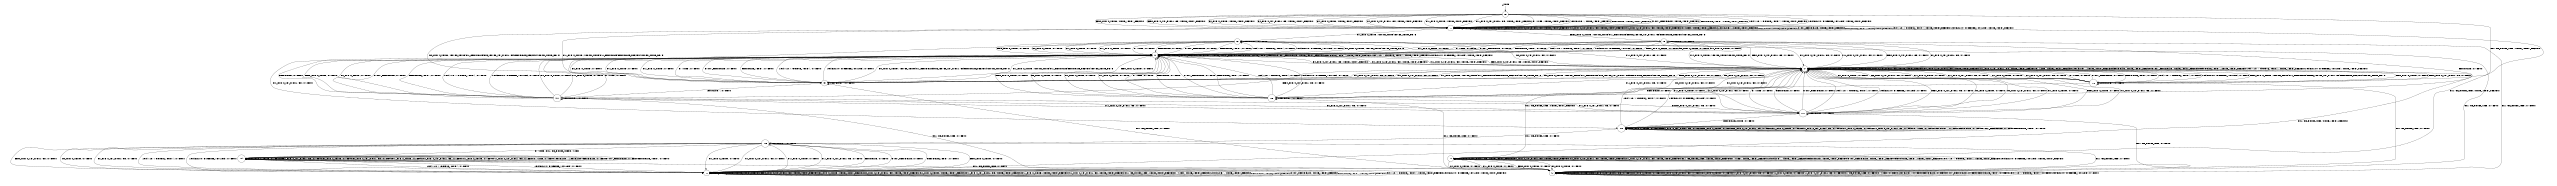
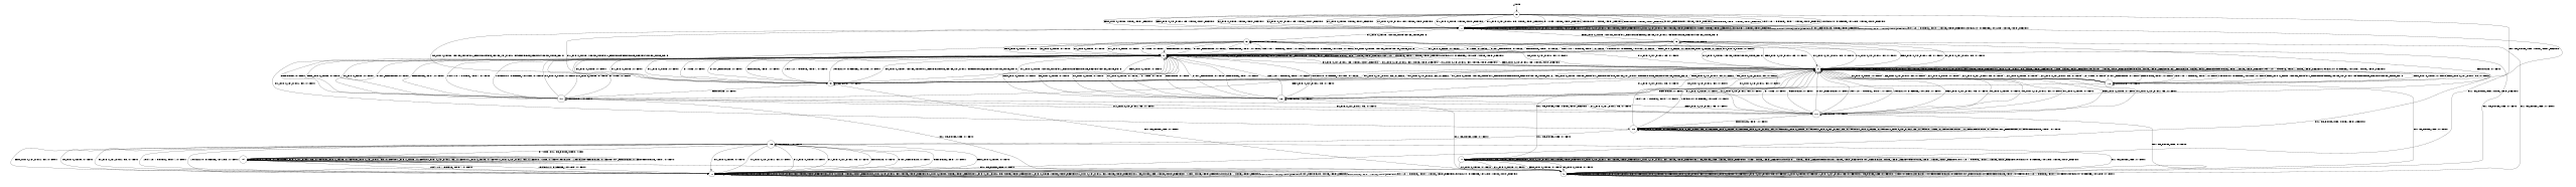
  digraph {
    fontname=Lato
    node [fontname=Lato shape=circle]
    edge [fontname=Lato]
    n1 [label=s0]
    n2 [label=s1]
    n3 [label=s15]
    n4 [label=s2]
    n5 [label=s3]
    n6 [label=s5]
    n7 [label=s9]
    n8 [label=s4]
    n9 [label=s6]
    n10 [label=s7]
    n11 [label=s12]
    n12 [label=s16]
    n13 [label=s10]
    n14 [label=s8]
    n15 [label=s13]
    n16 [label=s11]
    n17 [label=s24]
    __start0 [height=0 shape=none width=0]
    n1 -> n2 [label="ECDH_CLIENT_HELLO / HELLO_VERIFY_REQUEST"]
    n1 -> n2 [label="ECDH_CLIENT_KEY_EXCHANGE / HELLO_VERIFY_REQUEST"]
    n1 -> n2 [label="DH_CLIENT_HELLO / HELLO_VERIFY_REQUEST"]
    n1 -> n2 [label="DH_CLIENT_KEY_EXCHANGE / HELLO_VERIFY_REQUEST"]
    n1 -> n2 [label="PSK_CLIENT_HELLO / HELLO_VERIFY_REQUEST"]
    n1 -> n2 [label="PSK_CLIENT_KEY_EXCHANGE / HELLO_VERIFY_REQUEST"]
    n1 -> n2 [label="RSA_CLIENT_HELLO / HELLO_VERIFY_REQUEST"]
    n1 -> n2 [label="RSA_CLIENT_KEY_EXCHANGE / HELLO_VERIFY_REQUEST"]
    n1 -> n2 [label="FINISHED / HELLO_VERIFY_REQUEST"]
    n1 -> n2 [label="APPLICATION / HELLO_VERIFY_REQUEST"]
    n1 -> n2 [label="CERTIFICATE / HELLO_VERIFY_REQUEST"]
    n1 -> n2 [label="EMPTY_CERTIFICATE / HELLO_VERIFY_REQUEST"]
    n1 -> n2 [label="CERTIFICATE_VERIFY / HELLO_VERIFY_REQUEST"]
    n1 -> n2 [label="Alert(WARNING,CLOSE_NOTIFY) / HELLO_VERIFY_REQUEST"]
    n1 -> n2 [label="Alert(FATAL,UNEXPECTED_MESSAGE) / HELLO_VERIFY_REQUEST"]
    n1 -> n3 [label="CHANGE_CIPHER_SPEC / HELLO_VERIFY_REQUEST"]
    n2 -> n2 [label="ECDH_CLIENT_KEY_EXCHANGE / HELLO_VERIFY_REQUEST"]
    n2 -> n2 [label="DH_CLIENT_KEY_EXCHANGE / HELLO_VERIFY_REQUEST"]
    n2 -> n2 [label="PSK_CLIENT_KEY_EXCHANGE / HELLO_VERIFY_REQUEST"]
    n2 -> n2 [label="RSA_CLIENT_KEY_EXCHANGE / HELLO_VERIFY_REQUEST"]
    n2 -> n2 [label="FINISHED / HELLO_VERIFY_REQUEST"]
    n2 -> n2 [label="APPLICATION / HELLO_VERIFY_REQUEST"]
    n2 -> n2 [label="CERTIFICATE / HELLO_VERIFY_REQUEST"]
    n2 -> n2 [label="EMPTY_CERTIFICATE / HELLO_VERIFY_REQUEST"]
    n2 -> n2 [label="CERTIFICATE_VERIFY / HELLO_VERIFY_REQUEST"]
    n2 -> n2 [label="Alert(WARNING,CLOSE_NOTIFY) / HELLO_VERIFY_REQUEST"]
    n2 -> n2 [label="Alert(FATAL,UNEXPECTED_MESSAGE) / HELLO_VERIFY_REQUEST"]
    n2 -> n4 [label="CHANGE_CIPHER_SPEC / HELLO_VERIFY_REQUEST"]
    n2 -> n5 [label="PSK_CLIENT_HELLO / SERVER_HELLO|SERVER_HELLO_DONE"]
    n2 -> n6 [label="DH_CLIENT_HELLO / SERVER_HELLO|RSA_CERTIFICATE|DHE_SERVER_KEY_EXCHANGE|CERTIFICATE_REQUEST|SERVER_HELLO_DONE"]
    n2 -> n6 [label="RSA_CLIENT_HELLO / SERVER_HELLO|RSA_CERTIFICATE|CERTIFICATE_REQUEST|SERVER_HELLO_DONE"]
    n2 -> n7 [label="ECDH_CLIENT_HELLO / SERVER_HELLO|RSA_CERTIFICATE|ECDHE_SERVER_KEY_EXCHANGE|CERTIFICATE_REQUEST|SERVER_HELLO_DONE"]
    n3 -> n3 [label="APPLICATION / TIMEOUT"]
    n3 -> n8 [label="CHANGE_CIPHER_SPEC / TIMEOUT"]
    n3 -> n10 [label="ECDH_CLIENT_HELLO / TIMEOUT"]
    n3 -> n10 [label="ECDH_CLIENT_KEY_EXCHANGE / TIMEOUT"]
    n3 -> n10 [label="DH_CLIENT_HELLO / TIMEOUT"]
    n3 -> n10 [label="DH_CLIENT_KEY_EXCHANGE / TIMEOUT"]
    n3 -> n10 [label="PSK_CLIENT_HELLO / TIMEOUT"]
    n3 -> n10 [label="PSK_CLIENT_KEY_EXCHANGE / TIMEOUT"]
    n3 -> n10 [label="RSA_CLIENT_HELLO / TIMEOUT"]
    n3 -> n10 [label="RSA_CLIENT_KEY_EXCHANGE / TIMEOUT"]
    n3 -> n10 [label="FINISHED / TIMEOUT"]
    n3 -> n10 [label="EMPTY_CERTIFICATE / TIMEOUT"]
    n3 -> n10 [label="CERTIFICATE_VERIFY / TIMEOUT"]
    n3 -> n10 [label="Alert(WARNING,CLOSE_NOTIFY) / TIMEOUT"]
    n3 -> n10 [label="Alert(FATAL,UNEXPECTED_MESSAGE) / TIMEOUT"]
    n3 -> n13 [label="CERTIFICATE / TIMEOUT"]
    n4 -> n4 [label="ECDH_CLIENT_KEY_EXCHANGE / HELLO_VERIFY_REQUEST"]
    n4 -> n4 [label="DH_CLIENT_KEY_EXCHANGE / HELLO_VERIFY_REQUEST"]
    n4 -> n4 [label="PSK_CLIENT_KEY_EXCHANGE / HELLO_VERIFY_REQUEST"]
    n4 -> n4 [label="RSA_CLIENT_KEY_EXCHANGE / HELLO_VERIFY_REQUEST"]
    n4 -> n4 [label="CHANGE_CIPHER_SPEC / HELLO_VERIFY_REQUEST"]
    n4 -> n4 [label="FINISHED / HELLO_VERIFY_REQUEST"]
    n4 -> n4 [label="APPLICATION / HELLO_VERIFY_REQUEST"]
    n4 -> n4 [label="CERTIFICATE / HELLO_VERIFY_REQUEST"]
    n4 -> n4 [label="EMPTY_CERTIFICATE / HELLO_VERIFY_REQUEST"]
    n4 -> n4 [label="CERTIFICATE_VERIFY / HELLO_VERIFY_REQUEST"]
    n4 -> n4 [label="Alert(WARNING,CLOSE_NOTIFY) / HELLO_VERIFY_REQUEST"]
    n4 -> n4 [label="Alert(FATAL,UNEXPECTED_MESSAGE) / HELLO_VERIFY_REQUEST"]
    n4 -> n8 [label="ECDH_CLIENT_HELLO / TIMEOUT"]
    n4 -> n8 [label="DH_CLIENT_HELLO / TIMEOUT"]
    n4 -> n8 [label="PSK_CLIENT_HELLO / TIMEOUT"]
    n4 -> n8 [label="RSA_CLIENT_HELLO / TIMEOUT"]
    n5 -> n5 [label="APPLICATION / TIMEOUT"]
    n5 -> n8 [label="CHANGE_CIPHER_SPEC / TIMEOUT"]
    n5 -> n9 [label="ECDH_CLIENT_HELLO / TIMEOUT"]
    n5 -> n9 [label="DH_CLIENT_HELLO / TIMEOUT"]
    n5 -> n9 [label="PSK_CLIENT_HELLO / TIMEOUT"]
    n5 -> n9 [label="RSA_CLIENT_HELLO / TIMEOUT"]
    n5 -> n9 [label="FINISHED / TIMEOUT"]
    n5 -> n9 [label="CERTIFICATE / TIMEOUT"]
    n5 -> n9 [label="EMPTY_CERTIFICATE / TIMEOUT"]
    n5 -> n9 [label="CERTIFICATE_VERIFY / TIMEOUT"]
    n5 -> n9 [label="Alert(WARNING,CLOSE_NOTIFY) / TIMEOUT"]
    n5 -> n9 [label="Alert(FATAL,UNEXPECTED_MESSAGE) / TIMEOUT"]
    n5 -> n10 [label="ECDH_CLIENT_KEY_EXCHANGE / TIMEOUT"]
    n5 -> n10 [label="DH_CLIENT_KEY_EXCHANGE / TIMEOUT"]
    n5 -> n10 [label="RSA_CLIENT_KEY_EXCHANGE / TIMEOUT"]
    n5 -> n11 [label="PSK_CLIENT_KEY_EXCHANGE / TIMEOUT"]
    n6 -> n6 [label="APPLICATION / TIMEOUT"]
    n6 -> n8 [label="CHANGE_CIPHER_SPEC / TIMEOUT"]
    n6 -> n9 [label="ECDH_CLIENT_HELLO / TIMEOUT"]
    n6 -> n9 [label="DH_CLIENT_HELLO / TIMEOUT"]
    n6 -> n9 [label="PSK_CLIENT_HELLO / TIMEOUT"]
    n6 -> n9 [label="RSA_CLIENT_HELLO / TIMEOUT"]
    n6 -> n9 [label="FINISHED / TIMEOUT"]
    n6 -> n9 [label="EMPTY_CERTIFICATE / TIMEOUT"]
    n6 -> n9 [label="CERTIFICATE_VERIFY / TIMEOUT"]
    n6 -> n9 [label="Alert(WARNING,CLOSE_NOTIFY) / TIMEOUT"]
    n6 -> n9 [label="Alert(FATAL,UNEXPECTED_MESSAGE) / TIMEOUT"]
    n6 -> n10 [label="ECDH_CLIENT_KEY_EXCHANGE / TIMEOUT"]
    n6 -> n10 [label="DH_CLIENT_KEY_EXCHANGE / TIMEOUT"]
    n6 -> n10 [label="PSK_CLIENT_KEY_EXCHANGE / TIMEOUT"]
    n6 -> n10 [label="RSA_CLIENT_KEY_EXCHANGE / TIMEOUT"]
-   n6 -> n12 [label="APPLICATION / TIMEOUT"]
+   n6 -> n12 [label="CERTIFICATE / TIMEOUT"]
    n7 -> n7 [label="APPLICATION / TIMEOUT"]
    n7 -> n8 [label="CHANGE_CIPHER_SPEC / TIMEOUT"]
    n7 -> n9 [label="ECDH_CLIENT_HELLO / TIMEOUT"]
    n7 -> n9 [label="DH_CLIENT_HELLO / TIMEOUT"]
    n7 -> n9 [label="PSK_CLIENT_HELLO / TIMEOUT"]
    n7 -> n9 [label="RSA_CLIENT_HELLO / TIMEOUT"]
    n7 -> n9 [label="FINISHED / TIMEOUT"]
    n7 -> n9 [label="EMPTY_CERTIFICATE / TIMEOUT"]
    n7 -> n9 [label="CERTIFICATE_VERIFY / TIMEOUT"]
    n7 -> n9 [label="Alert(WARNING,CLOSE_NOTIFY) / TIMEOUT"]
    n7 -> n9 [label="Alert(FATAL,UNEXPECTED_MESSAGE) / TIMEOUT"]
    n7 -> n10 [label="ECDH_CLIENT_KEY_EXCHANGE / TIMEOUT"]
    n7 -> n10 [label="DH_CLIENT_KEY_EXCHANGE / TIMEOUT"]
    n7 -> n10 [label="PSK_CLIENT_KEY_EXCHANGE / TIMEOUT"]
    n7 -> n10 [label="RSA_CLIENT_KEY_EXCHANGE / TIMEOUT"]
    n7 -> n13 [label="CERTIFICATE / TIMEOUT"]
    n8 -> n8 [label="ECDH_CLIENT_HELLO / TIMEOUT"]
    n8 -> n8 [label="ECDH_CLIENT_KEY_EXCHANGE / TIMEOUT"]
    n8 -> n8 [label="DH_CLIENT_HELLO / TIMEOUT"]
    n8 -> n8 [label="DH_CLIENT_KEY_EXCHANGE / TIMEOUT"]
    n8 -> n8 [label="PSK_CLIENT_HELLO / TIMEOUT"]
    n8 -> n8 [label="PSK_CLIENT_KEY_EXCHANGE / TIMEOUT"]
    n8 -> n8 [label="RSA_CLIENT_HELLO / TIMEOUT"]
    n8 -> n8 [label="RSA_CLIENT_KEY_EXCHANGE / TIMEOUT"]
    n8 -> n8 [label="CHANGE_CIPHER_SPEC / TIMEOUT"]
    n8 -> n8 [label="FINISHED / TIMEOUT"]
    n8 -> n8 [label="APPLICATION / TIMEOUT"]
    n8 -> n8 [label="CERTIFICATE / TIMEOUT"]
    n8 -> n8 [label="EMPTY_CERTIFICATE / TIMEOUT"]
    n8 -> n8 [label="CERTIFICATE_VERIFY / TIMEOUT"]
    n8 -> n8 [label="Alert(WARNING,CLOSE_NOTIFY) / TIMEOUT"]
    n8 -> n8 [label="Alert(FATAL,UNEXPECTED_MESSAGE) / TIMEOUT"]
    n9 -> n4 [label="CHANGE_CIPHER_SPEC / HELLO_VERIFY_REQUEST"]
    n9 -> n5 [label="PSK_CLIENT_HELLO / SERVER_HELLO|SERVER_HELLO_DONE"]
    n9 -> n6 [label="DH_CLIENT_HELLO / SERVER_HELLO|RSA_CERTIFICATE|DHE_SERVER_KEY_EXCHANGE|CERTIFICATE_REQUEST|SERVER_HELLO_DONE"]
    n9 -> n6 [label="RSA_CLIENT_HELLO / SERVER_HELLO|RSA_CERTIFICATE|CERTIFICATE_REQUEST|SERVER_HELLO_DONE"]
    n9 -> n9 [label="FINISHED / HELLO_VERIFY_REQUEST"]
    n9 -> n9 [label="APPLICATION / HELLO_VERIFY_REQUEST"]
    n9 -> n9 [label="CERTIFICATE / HELLO_VERIFY_REQUEST"]
    n9 -> n9 [label="EMPTY_CERTIFICATE / HELLO_VERIFY_REQUEST"]
    n9 -> n9 [label="CERTIFICATE_VERIFY / HELLO_VERIFY_REQUEST"]
    n9 -> n9 [label="Alert(WARNING,CLOSE_NOTIFY) / HELLO_VERIFY_REQUEST"]
    n9 -> n9 [label="Alert(FATAL,UNEXPECTED_MESSAGE) / HELLO_VERIFY_REQUEST"]
    n9 -> n10 [label="ECDH_CLIENT_KEY_EXCHANGE / HELLO_VERIFY_REQUEST"]
    n9 -> n10 [label="DH_CLIENT_KEY_EXCHANGE / HELLO_VERIFY_REQUEST"]
    n9 -> n10 [label="PSK_CLIENT_KEY_EXCHANGE / HELLO_VERIFY_REQUEST"]
    n9 -> n10 [label="RSA_CLIENT_KEY_EXCHANGE / HELLO_VERIFY_REQUEST"]
    n10 -> n3 [label="ECDH_CLIENT_HELLO / SERVER_HELLO|RSA_CERTIFICATE|ECDHE_SERVER_KEY_EXCHANGE|CERTIFICATE_REQUEST|SERVER_HELLO_DONE"]
    n10 -> n5 [label="PSK_CLIENT_HELLO / SERVER_HELLO|SERVER_HELLO_DONE"]
    n10 -> n6 [label="DH_CLIENT_HELLO / SERVER_HELLO|RSA_CERTIFICATE|DHE_SERVER_KEY_EXCHANGE|CERTIFICATE_REQUEST|SERVER_HELLO_DONE"]
    n10 -> n6 [label="RSA_CLIENT_HELLO / SERVER_HELLO|RSA_CERTIFICATE|CERTIFICATE_REQUEST|SERVER_HELLO_DONE"]
    n10 -> n10 [label="ECDH_CLIENT_KEY_EXCHANGE / HELLO_VERIFY_REQUEST"]
    n10 -> n10 [label="DH_CLIENT_KEY_EXCHANGE / HELLO_VERIFY_REQUEST"]
    n10 -> n10 [label="PSK_CLIENT_KEY_EXCHANGE / HELLO_VERIFY_REQUEST"]
    n10 -> n10 [label="RSA_CLIENT_KEY_EXCHANGE / HELLO_VERIFY_REQUEST"]
    n10 -> n10 [label="FINISHED / HELLO_VERIFY_REQUEST"]
    n10 -> n10 [label="APPLICATION / HELLO_VERIFY_REQUEST"]
    n10 -> n10 [label="CERTIFICATE / HELLO_VERIFY_REQUEST"]
    n10 -> n10 [label="EMPTY_CERTIFICATE / HELLO_VERIFY_REQUEST"]
    n10 -> n10 [label="CERTIFICATE_VERIFY / HELLO_VERIFY_REQUEST"]
    n10 -> n10 [label="Alert(WARNING,CLOSE_NOTIFY) / HELLO_VERIFY_REQUEST"]
    n10 -> n10 [label="Alert(FATAL,UNEXPECTED_MESSAGE) / HELLO_VERIFY_REQUEST"]
    n10 -> n14 [label="CHANGE_CIPHER_SPEC / HELLO_VERIFY_REQUEST"]
    n11 -> n10 [label="Alert(WARNING,CLOSE_NOTIFY) / TIMEOUT"]
    n11 -> n10 [label="Alert(FATAL,UNEXPECTED_MESSAGE) / TIMEOUT"]
    n11 -> n11 [label="ECDH_CLIENT_HELLO / TIMEOUT"]
    n11 -> n11 [label="ECDH_CLIENT_KEY_EXCHANGE / TIMEOUT"]
    n11 -> n11 [label="DH_CLIENT_HELLO / TIMEOUT"]
    n11 -> n11 [label="DH_CLIENT_KEY_EXCHANGE / TIMEOUT"]
    n11 -> n11 [label="PSK_CLIENT_HELLO / TIMEOUT"]
    n11 -> n11 [label="PSK_CLIENT_KEY_EXCHANGE / TIMEOUT"]
    n11 -> n11 [label="RSA_CLIENT_HELLO / TIMEOUT"]
    n11 -> n11 [label="RSA_CLIENT_KEY_EXCHANGE / TIMEOUT"]
    n11 -> n11 [label="FINISHED / TIMEOUT"]
    n11 -> n11 [label="APPLICATION / TIMEOUT"]
    n11 -> n11 [label="CERTIFICATE / TIMEOUT"]
    n11 -> n11 [label="EMPTY_CERTIFICATE / TIMEOUT"]
    n11 -> n11 [label="CERTIFICATE_VERIFY / TIMEOUT"]
    n11 -> n15 [label="CHANGE_CIPHER_SPEC / TIMEOUT"]
    n12 -> n8 [label="CHANGE_CIPHER_SPEC / TIMEOUT"]
    n12 -> n9 [label="ECDH_CLIENT_HELLO / TIMEOUT"]
    n12 -> n9 [label="DH_CLIENT_HELLO / TIMEOUT"]
    n12 -> n9 [label="PSK_CLIENT_HELLO / TIMEOUT"]
    n12 -> n9 [label="RSA_CLIENT_HELLO / TIMEOUT"]
    n12 -> n9 [label="FINISHED / TIMEOUT"]
    n12 -> n9 [label="CERTIFICATE / TIMEOUT"]
    n12 -> n9 [label="EMPTY_CERTIFICATE / TIMEOUT"]
    n12 -> n9 [label="CERTIFICATE_VERIFY / TIMEOUT"]
    n12 -> n9 [label="Alert(WARNING,CLOSE_NOTIFY) / TIMEOUT"]
    n12 -> n9 [label="Alert(FATAL,UNEXPECTED_MESSAGE) / TIMEOUT"]
    n12 -> n10 [label="ECDH_CLIENT_KEY_EXCHANGE / TIMEOUT"]
    n12 -> n12 [label="APPLICATION / TIMEOUT"]
    n12 -> n16 [label="DH_CLIENT_KEY_EXCHANGE / TIMEOUT"]
    n12 -> n16 [label="PSK_CLIENT_KEY_EXCHANGE / TIMEOUT"]
    n12 -> n16 [label="RSA_CLIENT_KEY_EXCHANGE / TIMEOUT"]
    n13 -> n8 [label="CHANGE_CIPHER_SPEC / TIMEOUT"]
    n13 -> n9 [label="ECDH_CLIENT_HELLO / TIMEOUT"]
    n13 -> n9 [label="DH_CLIENT_HELLO / TIMEOUT"]
    n13 -> n9 [label="PSK_CLIENT_HELLO / TIMEOUT"]
    n13 -> n9 [label="RSA_CLIENT_HELLO / TIMEOUT"]
    n13 -> n9 [label="FINISHED / TIMEOUT"]
    n13 -> n9 [label="CERTIFICATE / TIMEOUT"]
    n13 -> n9 [label="EMPTY_CERTIFICATE / TIMEOUT"]
    n13 -> n9 [label="CERTIFICATE_VERIFY / TIMEOUT"]
    n13 -> n9 [label="Alert(WARNING,CLOSE_NOTIFY) / TIMEOUT"]
    n13 -> n9 [label="Alert(FATAL,UNEXPECTED_MESSAGE) / TIMEOUT"]
    n13 -> n10 [label="DH_CLIENT_KEY_EXCHANGE / TIMEOUT"]
    n13 -> n10 [label="PSK_CLIENT_KEY_EXCHANGE / TIMEOUT"]
    n13 -> n10 [label="RSA_CLIENT_KEY_EXCHANGE / TIMEOUT"]
    n13 -> n13 [label="APPLICATION / TIMEOUT"]
-   n13 -> n16 [label="CIPHER_CLIENT_KEY_EXCHANGE / TIMEOUT"]
+   n13 -> n16 [label="ECDH_CLIENT_KEY_EXCHANGE / TIMEOUT"]
    n14 -> n14 [label="ECDH_CLIENT_HELLO / HELLO_VERIFY_REQUEST"]
    n14 -> n14 [label="ECDH_CLIENT_KEY_EXCHANGE / HELLO_VERIFY_REQUEST"]
    n14 -> n14 [label="DH_CLIENT_HELLO / HELLO_VERIFY_REQUEST"]
    n14 -> n14 [label="DH_CLIENT_KEY_EXCHANGE / HELLO_VERIFY_REQUEST"]
    n14 -> n14 [label="PSK_CLIENT_HELLO / HELLO_VERIFY_REQUEST"]
    n14 -> n14 [label="PSK_CLIENT_KEY_EXCHANGE / HELLO_VERIFY_REQUEST"]
    n14 -> n14 [label="RSA_CLIENT_HELLO / HELLO_VERIFY_REQUEST"]
    n14 -> n14 [label="RSA_CLIENT_KEY_EXCHANGE / HELLO_VERIFY_REQUEST"]
    n14 -> n14 [label="CHANGE_CIPHER_SPEC / HELLO_VERIFY_REQUEST"]
    n14 -> n14 [label="FINISHED / HELLO_VERIFY_REQUEST"]
    n14 -> n14 [label="APPLICATION / HELLO_VERIFY_REQUEST"]
    n14 -> n14 [label="CERTIFICATE / HELLO_VERIFY_REQUEST"]
    n14 -> n14 [label="EMPTY_CERTIFICATE / HELLO_VERIFY_REQUEST"]
    n14 -> n14 [label="CERTIFICATE_VERIFY / HELLO_VERIFY_REQUEST"]
    n14 -> n14 [label="Alert(WARNING,CLOSE_NOTIFY) / HELLO_VERIFY_REQUEST"]
    n14 -> n14 [label="Alert(FATAL,UNEXPECTED_MESSAGE) / HELLO_VERIFY_REQUEST"]
    n15 -> n8 [label="CHANGE_CIPHER_SPEC / TIMEOUT"]
    n15 -> n14 [label="ECDH_CLIENT_HELLO / TIMEOUT"]
    n15 -> n14 [label="ECDH_CLIENT_KEY_EXCHANGE / TIMEOUT"]
    n15 -> n14 [label="DH_CLIENT_HELLO / TIMEOUT"]
    n15 -> n14 [label="DH_CLIENT_KEY_EXCHANGE / TIMEOUT"]
    n15 -> n14 [label="PSK_CLIENT_HELLO / TIMEOUT"]
    n15 -> n14 [label="PSK_CLIENT_KEY_EXCHANGE / TIMEOUT"]
    n15 -> n14 [label="RSA_CLIENT_HELLO / TIMEOUT"]
    n15 -> n14 [label="RSA_CLIENT_KEY_EXCHANGE / TIMEOUT"]
    n15 -> n14 [label="CERTIFICATE / TIMEOUT"]
    n15 -> n14 [label="EMPTY_CERTIFICATE / TIMEOUT"]
    n15 -> n14 [label="CERTIFICATE_VERIFY / TIMEOUT"]
    n15 -> n14 [label="Alert(WARNING,CLOSE_NOTIFY) / TIMEOUT"]
    n15 -> n14 [label="Alert(FATAL,UNEXPECTED_MESSAGE) / TIMEOUT"]
    n15 -> n15 [label="APPLICATION / TIMEOUT"]
    n15 -> n17 [label="FINISHED / CHANGE_CIPHER_SPEC|FINISHED"]
    n16 -> n8 [label="CHANGE_CIPHER_SPEC / TIMEOUT"]
    n16 -> n10 [label="ECDH_CLIENT_HELLO / TIMEOUT"]
    n16 -> n10 [label="ECDH_CLIENT_KEY_EXCHANGE / TIMEOUT"]
    n16 -> n10 [label="DH_CLIENT_HELLO / TIMEOUT"]
    n16 -> n10 [label="DH_CLIENT_KEY_EXCHANGE / TIMEOUT"]
    n16 -> n10 [label="PSK_CLIENT_HELLO / TIMEOUT"]
    n16 -> n10 [label="PSK_CLIENT_KEY_EXCHANGE / TIMEOUT"]
    n16 -> n10 [label="RSA_CLIENT_HELLO / TIMEOUT"]
    n16 -> n10 [label="RSA_CLIENT_KEY_EXCHANGE / TIMEOUT"]
    n16 -> n10 [label="FINISHED / TIMEOUT"]
    n16 -> n10 [label="CERTIFICATE / TIMEOUT"]
    n16 -> n10 [label="EMPTY_CERTIFICATE / TIMEOUT"]
    n16 -> n10 [label="Alert(WARNING,CLOSE_NOTIFY) / TIMEOUT"]
    n16 -> n10 [label="Alert(FATAL,UNEXPECTED_MESSAGE) / TIMEOUT"]
-   n16 -> n11 [label="CERTIFICATE_HELLO / TIMEOUT"]
+   n16 -> n11 [label="CERTIFICATE_VERIFY / TIMEOUT"]
    n16 -> n16 [label="APPLICATION / TIMEOUT"]
    n17 -> n8 [label="CHANGE_CIPHER_SPEC / TIMEOUT"]
    n17 -> n14 [label="Alert(WARNING,CLOSE_NOTIFY) / TIMEOUT"]
    n17 -> n14 [label="Alert(FATAL,UNEXPECTED_MESSAGE) / TIMEOUT"]
    n17 -> n17 [label="ECDH_CLIENT_HELLO / TIMEOUT"]
    n17 -> n17 [label="ECDH_CLIENT_KEY_EXCHANGE / TIMEOUT"]
    n17 -> n17 [label="DH_CLIENT_HELLO / TIMEOUT"]
    n17 -> n17 [label="DH_CLIENT_KEY_EXCHANGE / TIMEOUT"]
    n17 -> n17 [label="PSK_CLIENT_HELLO / TIMEOUT"]
    n17 -> n17 [label="PSK_CLIENT_KEY_EXCHANGE / TIMEOUT"]
    n17 -> n17 [label="RSA_CLIENT_HELLO / TIMEOUT"]
    n17 -> n17 [label="RSA_CLIENT_KEY_EXCHANGE / TIMEOUT"]
    n17 -> n17 [label="FINISHED / TIMEOUT"]
    n17 -> n17 [label="APPLICATION / APPLICATION"]
    n17 -> n17 [label="CERTIFICATE / TIMEOUT"]
    n17 -> n17 [label="EMPTY_CERTIFICATE / TIMEOUT"]
    n17 -> n17 [label="CERTIFICATE_VERIFY / TIMEOUT"]
    __start0 -> n1
  }
